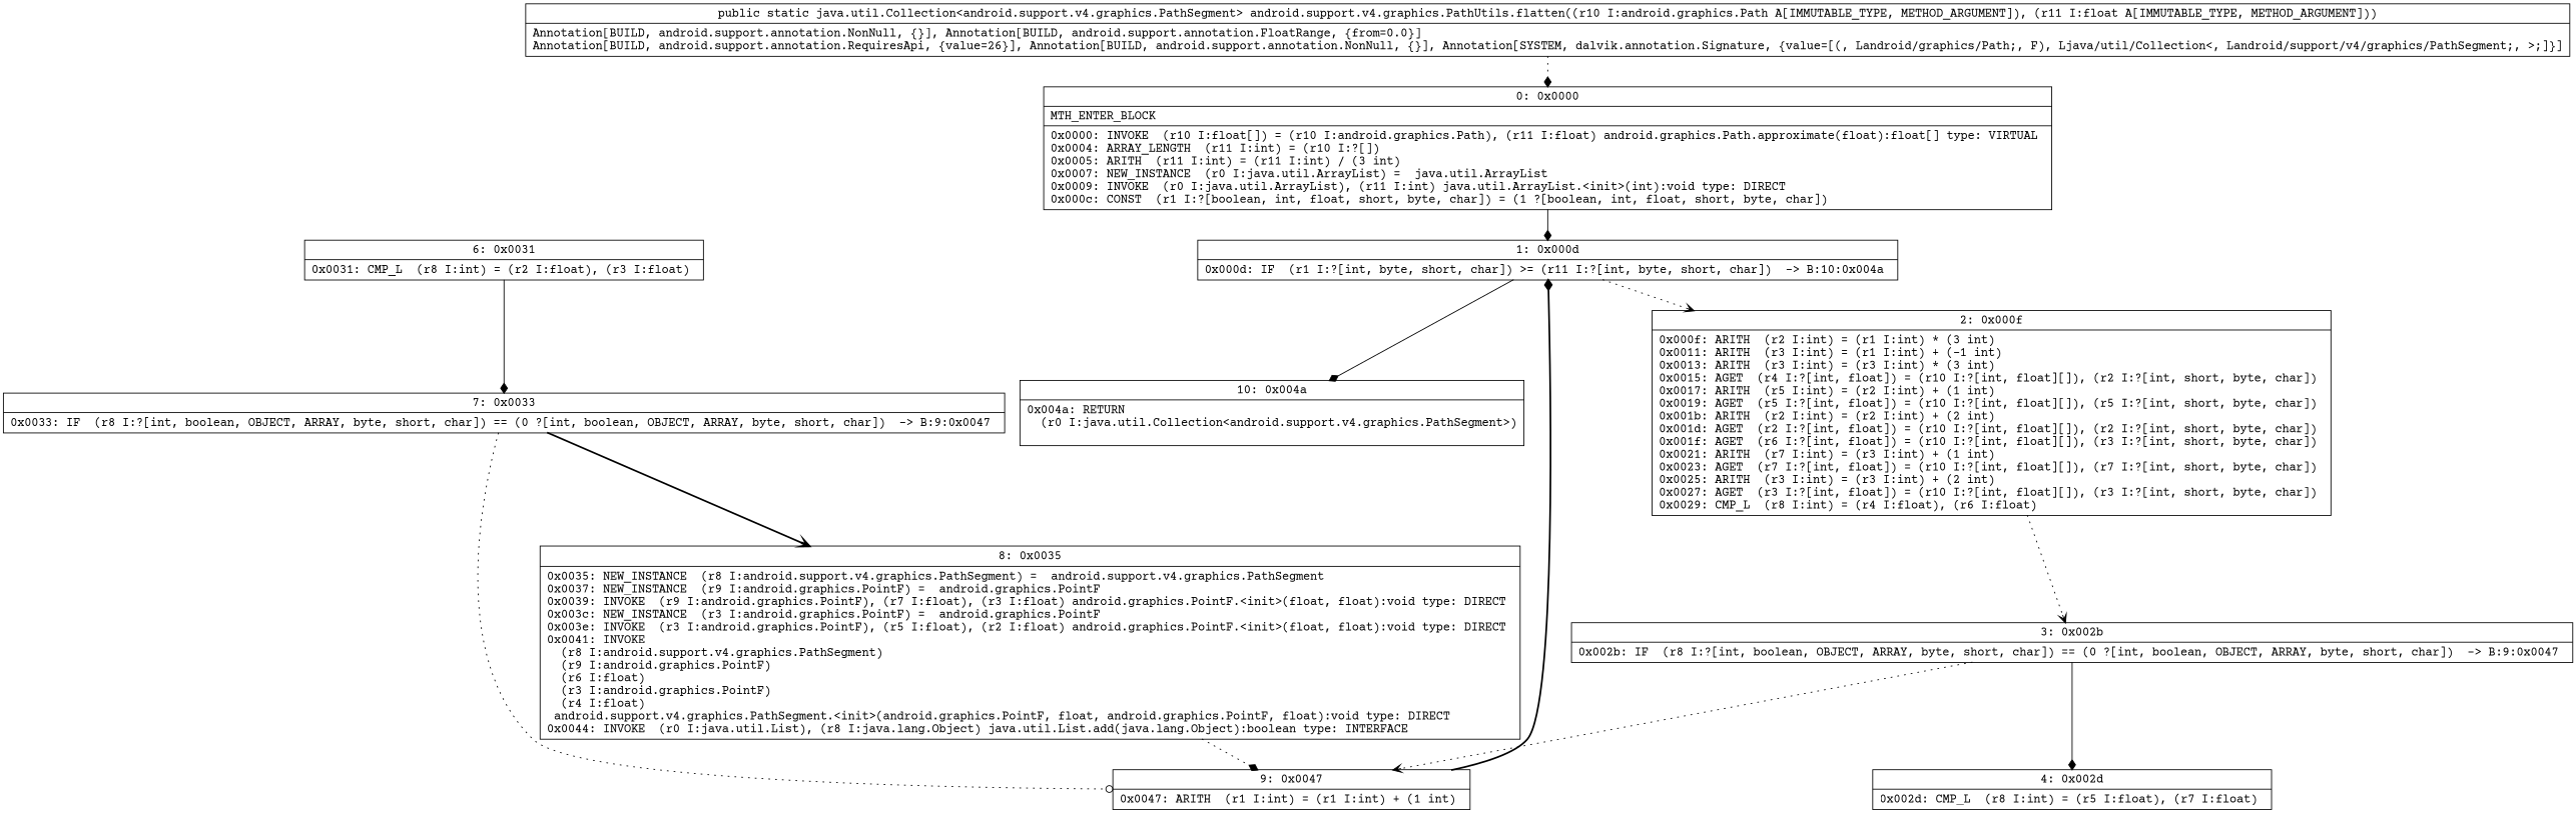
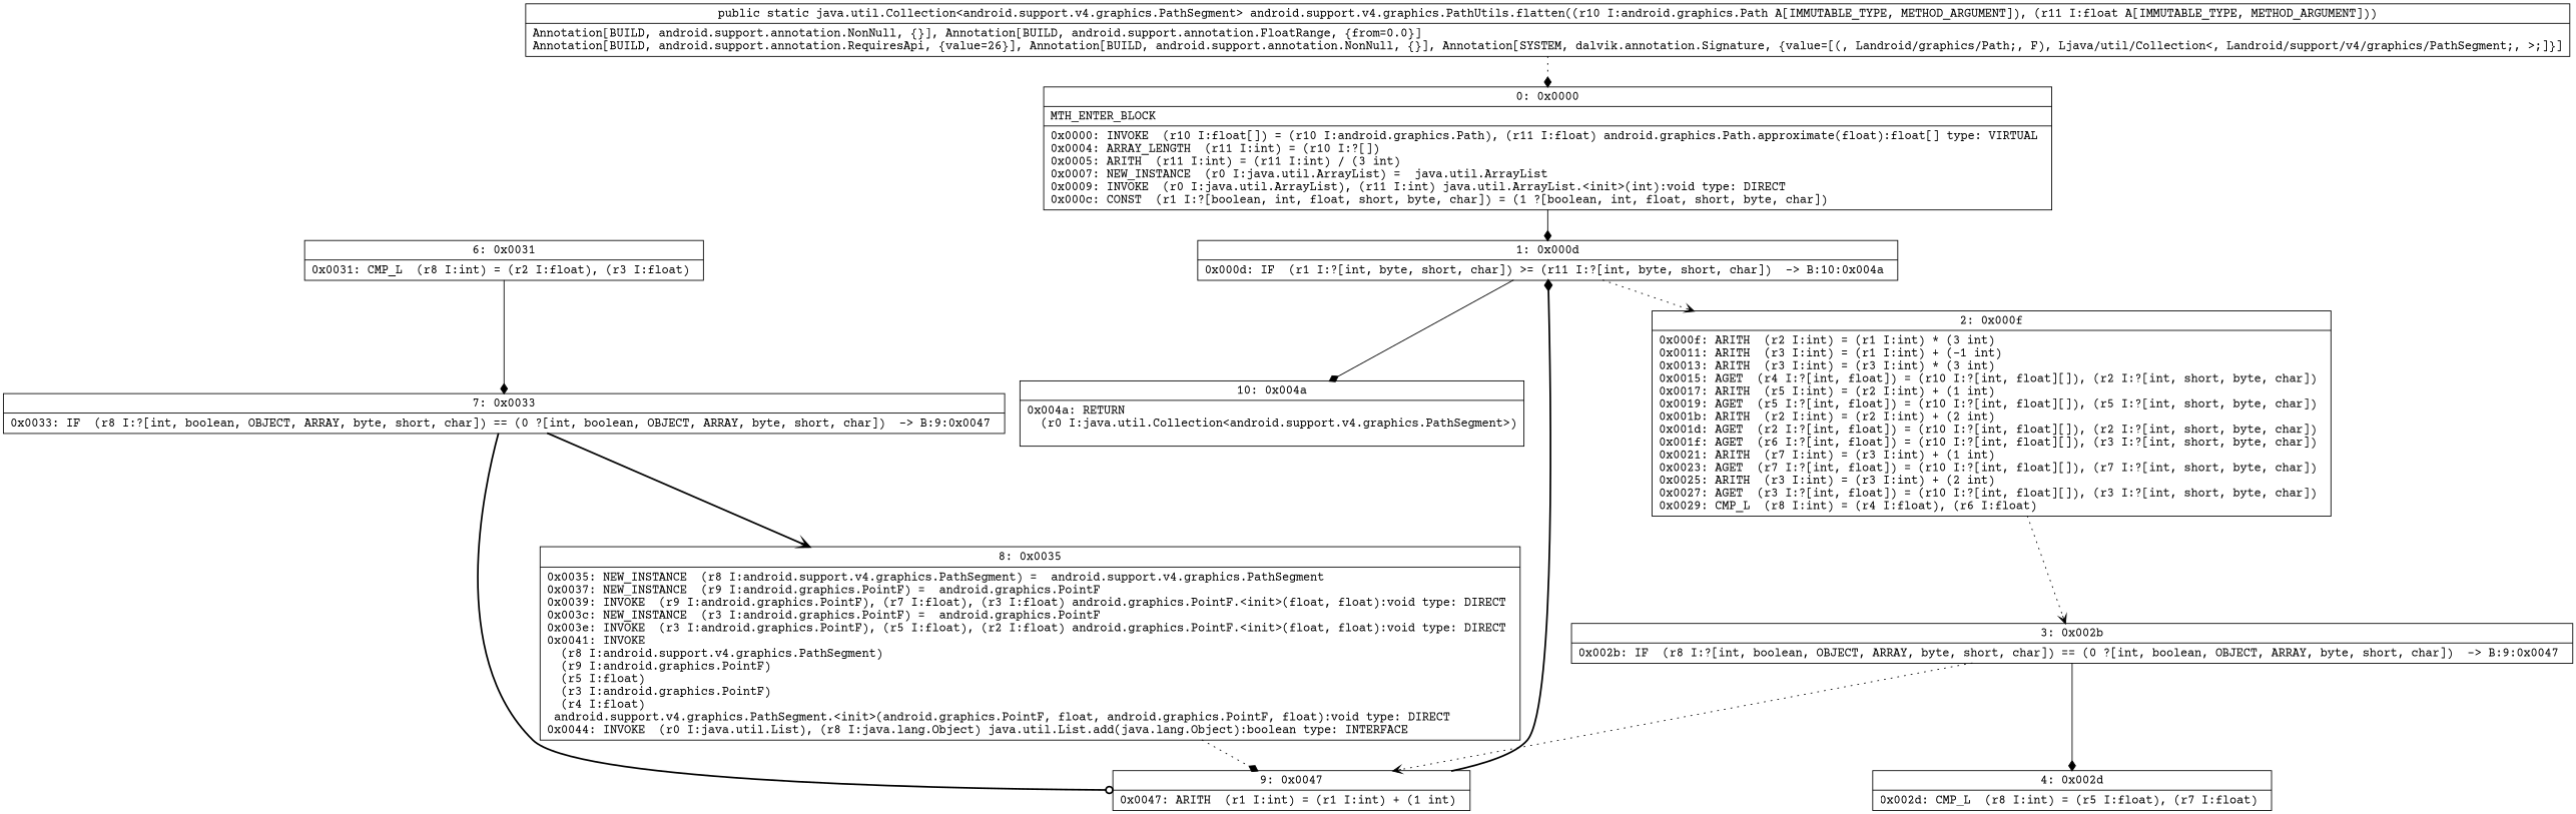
  digraph {
    fontname="Courier Prime"
    node [fontname="Courier Prime" shape=record]
    edge [arrowhead=diamond fontname="Courier Prime" style=dotted]
    n1 [label="{0\:\ 0x0000|MTH_ENTER_BLOCK\l|0x0000: INVOKE  (r10 I:float[]) = (r10 I:android.graphics.Path), (r11 I:float) android.graphics.Path.approximate(float):float[] type: VIRTUAL \l0x0004: ARRAY_LENGTH  (r11 I:int) = (r10 I:?[]) \l0x0005: ARITH  (r11 I:int) = (r11 I:int) \/ (3 int) \l0x0007: NEW_INSTANCE  (r0 I:java.util.ArrayList) =  java.util.ArrayList \l0x0009: INVOKE  (r0 I:java.util.ArrayList), (r11 I:int) java.util.ArrayList.\<init\>(int):void type: DIRECT \l0x000c: CONST  (r1 I:?[boolean, int, float, short, byte, char]) = (1 ?[boolean, int, float, short, byte, char]) \l}"]
    n2 [label="{1\:\ 0x000d|0x000d: IF  (r1 I:?[int, byte, short, char]) \>= (r11 I:?[int, byte, short, char])  \-\> B:10:0x004a \l}"]
    n3 [label="{2\:\ 0x000f|0x000f: ARITH  (r2 I:int) = (r1 I:int) * (3 int) \l0x0011: ARITH  (r3 I:int) = (r1 I:int) + (\-1 int) \l0x0013: ARITH  (r3 I:int) = (r3 I:int) * (3 int) \l0x0015: AGET  (r4 I:?[int, float]) = (r10 I:?[int, float][]), (r2 I:?[int, short, byte, char]) \l0x0017: ARITH  (r5 I:int) = (r2 I:int) + (1 int) \l0x0019: AGET  (r5 I:?[int, float]) = (r10 I:?[int, float][]), (r5 I:?[int, short, byte, char]) \l0x001b: ARITH  (r2 I:int) = (r2 I:int) + (2 int) \l0x001d: AGET  (r2 I:?[int, float]) = (r10 I:?[int, float][]), (r2 I:?[int, short, byte, char]) \l0x001f: AGET  (r6 I:?[int, float]) = (r10 I:?[int, float][]), (r3 I:?[int, short, byte, char]) \l0x0021: ARITH  (r7 I:int) = (r3 I:int) + (1 int) \l0x0023: AGET  (r7 I:?[int, float]) = (r10 I:?[int, float][]), (r7 I:?[int, short, byte, char]) \l0x0025: ARITH  (r3 I:int) = (r3 I:int) + (2 int) \l0x0027: AGET  (r3 I:?[int, float]) = (r10 I:?[int, float][]), (r3 I:?[int, short, byte, char]) \l0x0029: CMP_L  (r8 I:int) = (r4 I:float), (r6 I:float) \l}"]
    n4 [label="{10\:\ 0x004a|0x004a: RETURN  \l  (r0 I:java.util.Collection\<android.support.v4.graphics.PathSegment\>)\l \l}"]
    n5 [label="{3\:\ 0x002b|0x002b: IF  (r8 I:?[int, boolean, OBJECT, ARRAY, byte, short, char]) == (0 ?[int, boolean, OBJECT, ARRAY, byte, short, char])  \-\> B:9:0x0047 \l}"]
    n6 [label="{4\:\ 0x002d|0x002d: CMP_L  (r8 I:int) = (r5 I:float), (r7 I:float) \l}"]
    n7 [label="{9\:\ 0x0047|0x0047: ARITH  (r1 I:int) = (r1 I:int) + (1 int) \l}"]
    n8 [label="{6\:\ 0x0031|0x0031: CMP_L  (r8 I:int) = (r2 I:float), (r3 I:float) \l}"]
    n9 [label="{7\:\ 0x0033|0x0033: IF  (r8 I:?[int, boolean, OBJECT, ARRAY, byte, short, char]) == (0 ?[int, boolean, OBJECT, ARRAY, byte, short, char])  \-\> B:9:0x0047 \l}"]
-   n10 [label="{8\:\ 0x0035|0x0035: NEW_INSTANCE  (r8 I:android.support.v4.graphics.PathSegment) =  android.support.v4.graphics.PathSegment \l0x0037: NEW_INSTANCE  (r9 I:android.graphics.PointF) =  android.graphics.PointF \l0x0039: INVOKE  (r9 I:android.graphics.PointF), (r7 I:float), (r3 I:float) android.graphics.PointF.\<init\>(float, float):void type: DIRECT \l0x003c: NEW_INSTANCE  (r3 I:android.graphics.PointF) =  android.graphics.PointF \l0x003e: INVOKE  (r3 I:android.graphics.PointF), (r5 I:float), (r2 I:float) android.graphics.PointF.\<init\>(float, float):void type: DIRECT \l0x0041: INVOKE  \l  (r8 I:android.support.v4.graphics.PathSegment)\l  (r9 I:android.graphics.PointF)\l  (r6 I:float)\l  (r3 I:android.graphics.PointF)\l  (r4 I:float)\l android.support.v4.graphics.PathSegment.\<init\>(android.graphics.PointF, float, android.graphics.PointF, float):void type: DIRECT \l0x0044: INVOKE  (r0 I:java.util.List), (r8 I:java.lang.Object) java.util.List.add(java.lang.Object):boolean type: INTERFACE \l}"]
+   n10 [label="{8\:\ 0x0035|0x0035: NEW_INSTANCE  (r8 I:android.support.v4.graphics.PathSegment) =  android.support.v4.graphics.PathSegment \l0x0037: NEW_INSTANCE  (r9 I:android.graphics.PointF) =  android.graphics.PointF \l0x0039: INVOKE  (r9 I:android.graphics.PointF), (r7 I:float), (r3 I:float) android.graphics.PointF.\<init\>(float, float):void type: DIRECT \l0x003c: NEW_INSTANCE  (r3 I:android.graphics.PointF) =  android.graphics.PointF \l0x003e: INVOKE  (r3 I:android.graphics.PointF), (r5 I:float), (r2 I:float) android.graphics.PointF.\<init\>(float, float):void type: DIRECT \l0x0041: INVOKE  \l  (r8 I:android.support.v4.graphics.PathSegment)\l  (r9 I:android.graphics.PointF)\l  (r5 I:float)\l  (r3 I:android.graphics.PointF)\l  (r4 I:float)\l android.support.v4.graphics.PathSegment.\<init\>(android.graphics.PointF, float, android.graphics.PointF, float):void type: DIRECT \l0x0044: INVOKE  (r0 I:java.util.List), (r8 I:java.lang.Object) java.util.List.add(java.lang.Object):boolean type: INTERFACE \l}"]
    n11 [label="{public static java.util.Collection\<android.support.v4.graphics.PathSegment\> android.support.v4.graphics.PathUtils.flatten((r10 I:android.graphics.Path A[IMMUTABLE_TYPE, METHOD_ARGUMENT]), (r11 I:float A[IMMUTABLE_TYPE, METHOD_ARGUMENT]))  | Annotation[BUILD, android.support.annotation.NonNull, \{\}], Annotation[BUILD, android.support.annotation.FloatRange, \{from=0.0\}]\lAnnotation[BUILD, android.support.annotation.RequiresApi, \{value=26\}], Annotation[BUILD, android.support.annotation.NonNull, \{\}], Annotation[SYSTEM, dalvik.annotation.Signature, \{value=[(, Landroid\/graphics\/Path;, F), Ljava\/util\/Collection\<, Landroid\/support\/v4\/graphics\/PathSegment;, \>;]\}]\l}"]
    n1 -> n2 [style=solid]
    n2 -> n3 [arrowhead=vee]
    n2 -> n4 [style=solid]
    n3 -> n5 [arrowhead=vee]
    n5 -> n6 [style=solid]
    n5 -> n7 [arrowhead=vee]
    n7 -> n2 [style=bold]
    n8 -> n9 [style=solid]
-   n9 -> n7 [arrowhead=odot]
+   n9 -> n7 [arrowhead=odot style=bold]
    n9 -> n10 [arrowhead=vee style=bold]
    n10 -> n7
    n11 -> n1
  }
